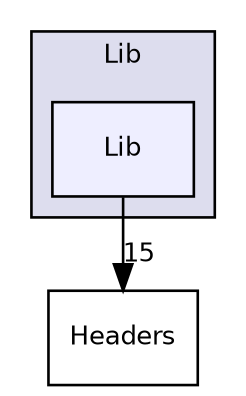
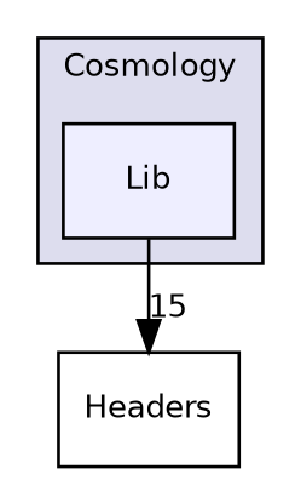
  digraph {
    compound=true
    node [fontname=Helvetica fontsize=10 shape=box]
    n1 [fillcolor="#eeeeff" label=Lib pencolor=black style=filled]
    n2 [label=Headers]
    subgraph cluster_1 {
      bgcolor="#ddddee"
      fontname=Helvetica
      fontsize=10
-     label=Lib
+     label=Cosmology
      pencolor=black
      n1
    }
    n1 -> n2 [headlabel=15 labeldistance=1.5 labelfontname=Helvetica labelfontsize=10]
  }
